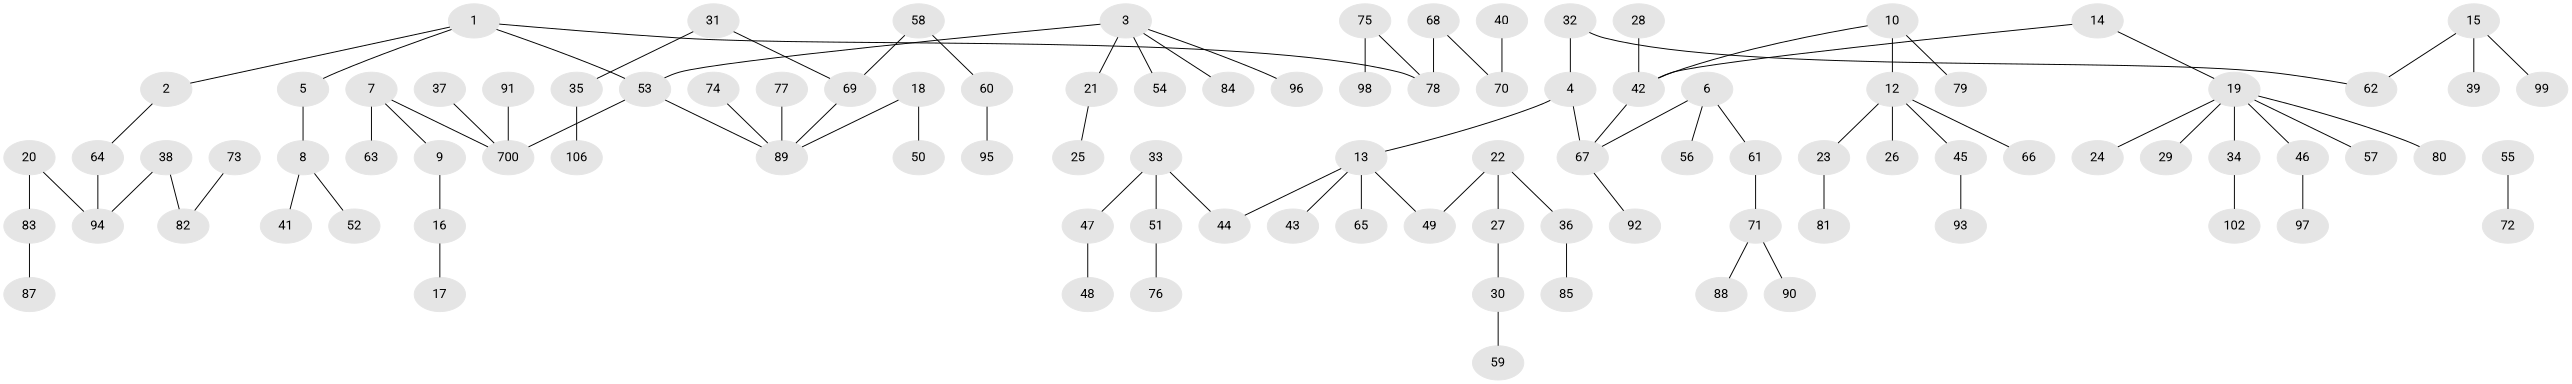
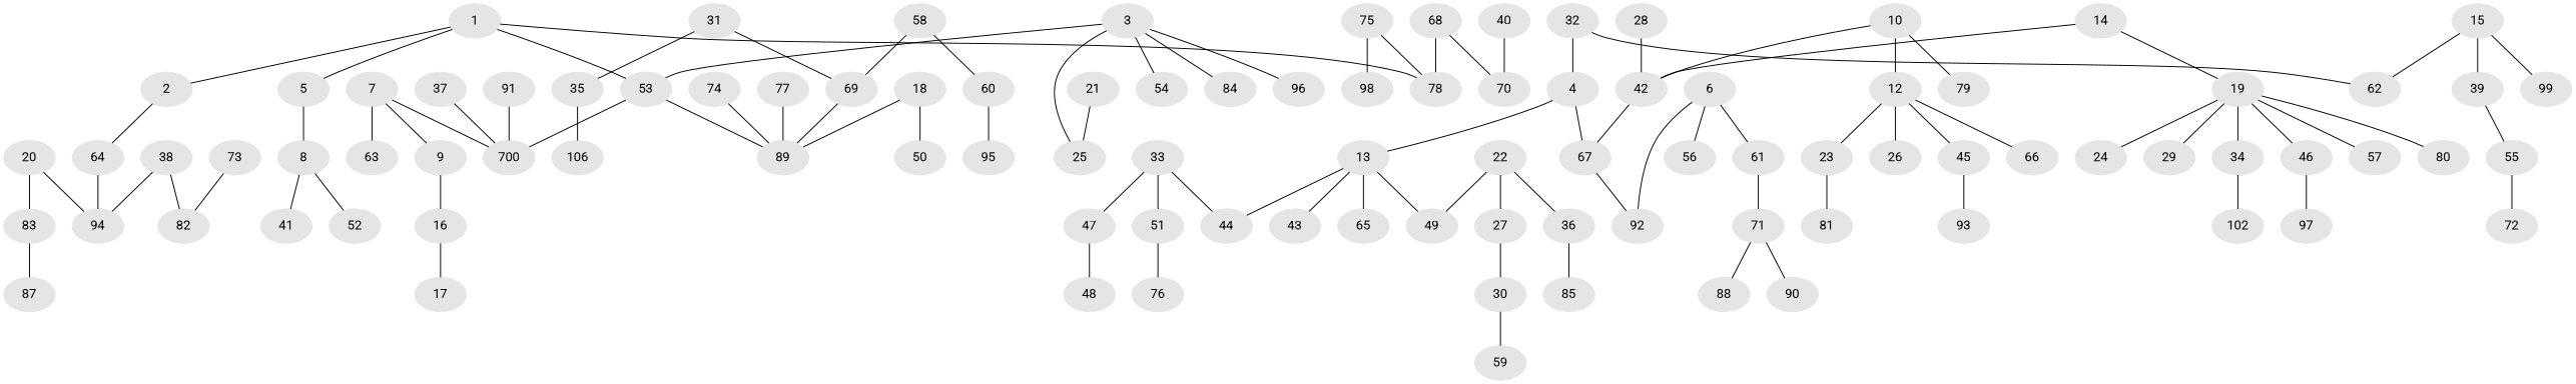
  graph {
    fontname=Roboto
    node [color=gray90 fontname=Roboto style=filled]
    edge [fontname=Roboto weight=1.0]
    1
    2
    5
    53
    78
    64
    8
    n8 [label=700]
    89
    94
    3
    21
    54
    84
    96
    4
    13
    67
    15
    39
    62
    99
    25
    43
    44
    49
    65
    92
    41
    52
    6
    56
    61
    71
    7
    9
    63
    16
    17
    10
    12
    42
    79
    23
    26
    45
    66
    81
    93
    14
    19
    24
    29
    34
    46
    57
    80
    55
    18
    50
    102
    97
    20
    83
    87
    22
    27
    36
    30
    85
    59
    28
    31
    35
    69
    n76 [label=106]
    32
    33
    47
    51
    48
    76
    37
    38
    82
    72
    40
    70
    58
    60
    95
    88
    90
    68
    73
    74
    75
    98
    77
    91
    1 -- 2
    1 -- 5
    1 -- 53
    1 -- 78
    2 -- 64
    5 -- 8
    53 -- n8
    53 -- 89
    64 -- 94
    8 -- 41
    8 -- 52
    3 -- 53
-   3 -- 21
+   3 -- 25
    3 -- 54
    3 -- 84
    3 -- 96
    21 -- 25
    4 -- 13
    4 -- 67
    13 -- 43
    13 -- 44
    13 -- 49
    13 -- 65
    67 -- 92
    15 -- 39
    15 -- 62
    15 -- 99
-   6 -- 67
+   39 -- 55
+   6 -- 92
    6 -- 56
    6 -- 61
    61 -- 71
    71 -- 88
    71 -- 90
    7 -- n8
    7 -- 9
    7 -- 63
    9 -- 16
    16 -- 17
    10 -- 12
    10 -- 42
    10 -- 79
    12 -- 23
    12 -- 26
    12 -- 45
    12 -- 66
    42 -- 67
    23 -- 81
    45 -- 93
    14 -- 42
    14 -- 19
    19 -- 24
    19 -- 29
    19 -- 34
    19 -- 46
    19 -- 57
    19 -- 80
    34 -- 102
    46 -- 97
    55 -- 72
    18 -- 89
    18 -- 50
    20 -- 94
    20 -- 83
    83 -- 87
    22 -- 49
    22 -- 27
    22 -- 36
    27 -- 30
    36 -- 85
    30 -- 59
    28 -- 42
    31 -- 35
    31 -- 69
    35 -- n76
    69 -- 89
    32 -- 4
    32 -- 62
    33 -- 44
    33 -- 47
    33 -- 51
    47 -- 48
    51 -- 76
    37 -- n8
    38 -- 94
    38 -- 82
    40 -- 70
    58 -- 69
    58 -- 60
    60 -- 95
    68 -- 78
    68 -- 70
    73 -- 82
    74 -- 89
    75 -- 78
    75 -- 98
    77 -- 89
    91 -- n8
  }
